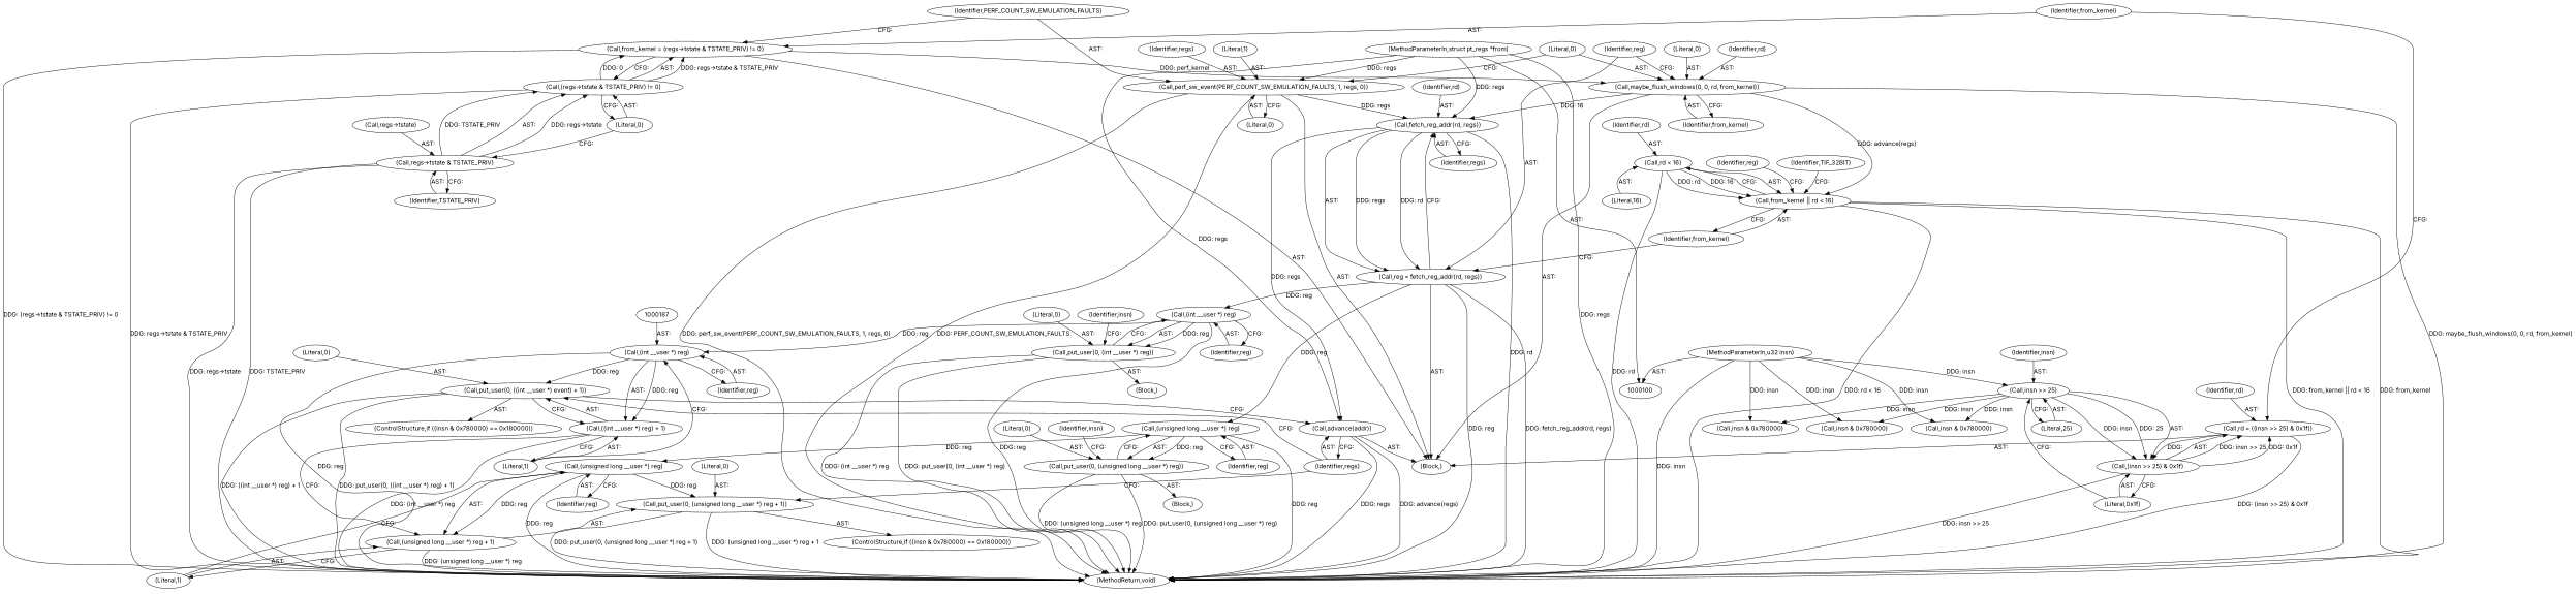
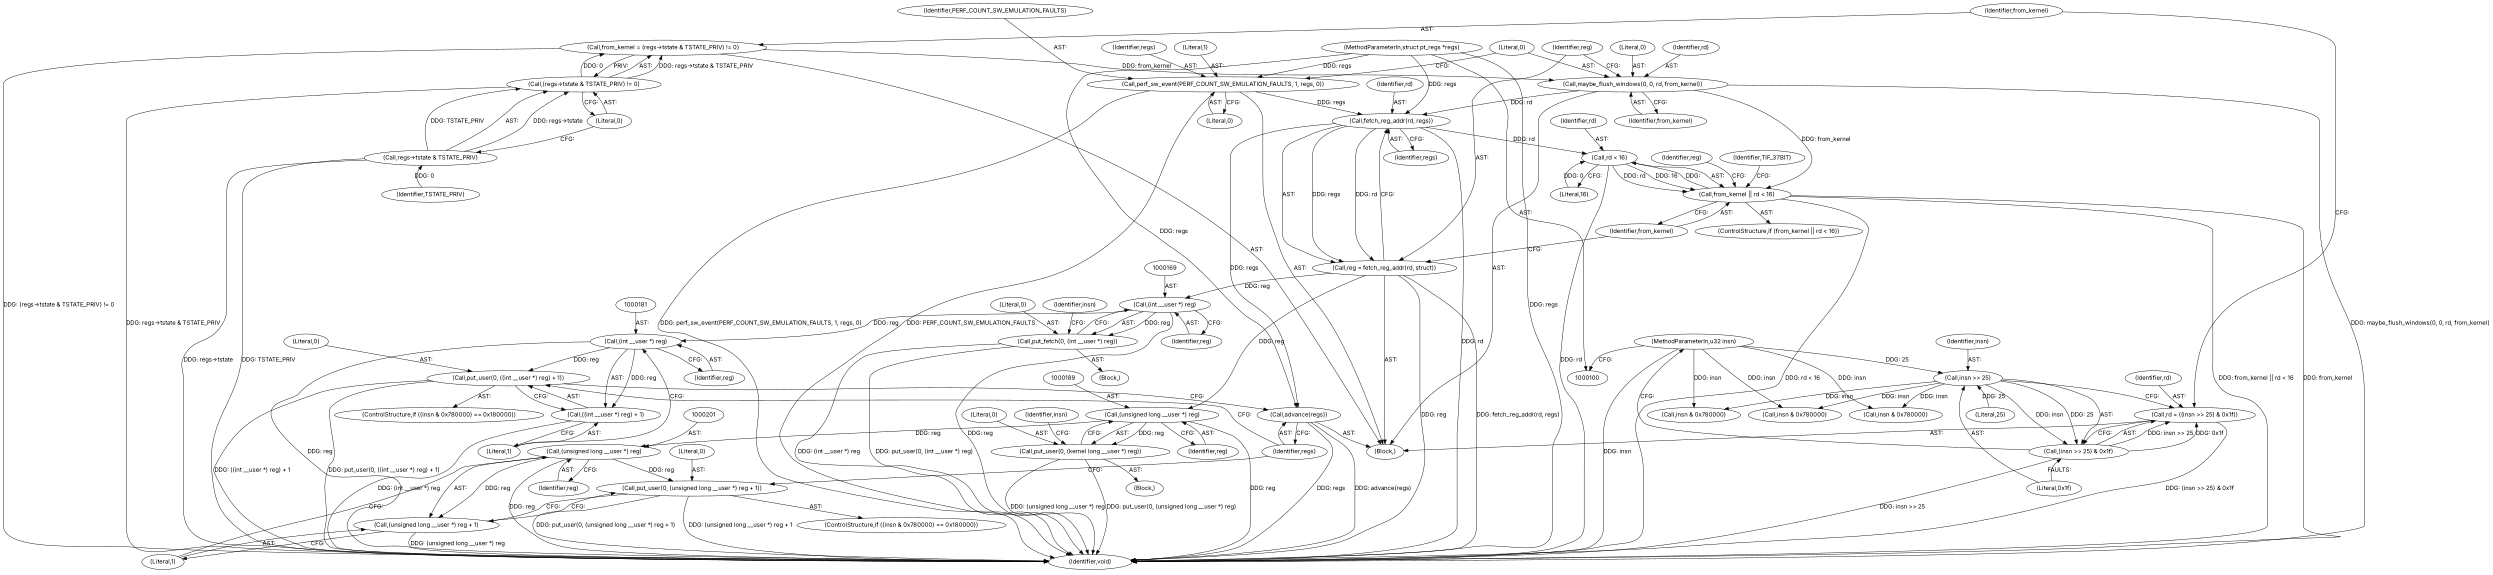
  digraph {
    fontname=Inter
    node [fontname=Inter]
    edge [fontname=Inter]
    n1 [label="(Call,fetch_reg_addr(rd, regs))"]
-   n2 [label="(Call,reg = fetch_reg_addr(rd, regs))"]
+   n2 [label="(Call,reg = fetch_reg_addr(rd, struct))"]
    n3 [label="(Call,rd < 16)"]
-   n4 [label="(Call,advance(addr))"]
-   n5 [label="(MethodReturn,void)"]
+   n4 [label="(Call,advance(regs))"]
+   n5 [label="(Identifier,void)"]
    n6 [label="(Identifier,regs)"]
    n7 [label="(Block,)"]
    n8 [label="(Call,(int __user *) reg)"]
    n9 [label="(Call,(unsigned long __user *) reg)"]
    n10 [label="(Call,from_kernel || rd < 16)"]
    n11 [label="(Literal,16)"]
    n12 [label="(Identifier,regs)"]
    n13 [label="(Call,maybe_flush_windows(0, 0, rd, from_kernel))"]
    n14 [label="(Identifier,from_kernel)"]
+   n15 [label="(ControlStructure,if (from_kernel || rd < 16))"]
    n16 [label="(Identifier,from_kernel)"]
    n17 [label="(Call,rd = ((insn >> 25) & 0x1f))"]
    n18 [label="(Call,(insn >> 25) & 0x1f)"]
    n19 [label="(Literal,0x1f)"]
    n20 [label="(Call,insn >> 25)"]
    n21 [label="(Call,insn & 0x780000)"]
    n22 [label="(Literal,25)"]
    n23 [label="(Call,insn & 0x780000)"]
    n24 [label="(Call,insn & 0x780000)"]
    n25 [label="(MethodParameterIn,u32 insn)"]
    1000100
    n27 [label="(Call,from_kernel = (regs->tstate & TSTATE_PRIV) != 0)"]
    n28 [label="(Call,(regs->tstate & TSTATE_PRIV) != 0)"]
    n29 [label="(Literal,0)"]
    n30 [label="(Call,regs->tstate & TSTATE_PRIV)"]
    n31 [label="(Identifier,TSTATE_PRIV)"]
    n32 [label="(Call,perf_sw_event(PERF_COUNT_SW_EMULATION_FAULTS, 1, regs, 0))"]
    n33 [label="(Literal,0)"]
-   n34 [label="(MethodParameterIn,struct pt_regs *from)"]
-   n35 [label="(Call,put_user(0, (int __user *) reg))"]
+   n34 [label="(MethodParameterIn,struct pt_regs *regs)"]
+   n35 [label="(Call,put_fetch(0, (int __user *) reg))"]
    n36 [label="(Call,(int __user *) reg)"]
    n37 [label="(Identifier,reg)"]
-   n38 [label="(Call,put_user(0, (unsigned long __user *) reg))"]
+   n38 [label="(Call,put_user(0, (kernel long __user *) reg))"]
    n39 [label="(Call,(unsigned long __user *) reg)"]
    n40 [label="(Identifier,reg)"]
    n41 [label="(Block,)"]
-   n42 [label="(Call,put_user(0, ((int __user *) event) + 1))"]
+   n42 [label="(Call,put_user(0, ((int __user *) reg) + 1))"]
    n43 [label="(Call,((int __user *) reg) + 1)"]
    n44 [label="(Identifier,reg)"]
    n45 [label="(ControlStructure,if ((insn & 0x780000) == 0x180000))"]
    n46 [label="(Literal,1)"]
    n47 [label="(Block,)"]
    n48 [label="(Call,put_user(0, (unsigned long __user *) reg + 1))"]
    n49 [label="(Call,(unsigned long __user *) reg + 1)"]
    n50 [label="(Identifier,reg)"]
    n51 [label="(ControlStructure,if ((insn & 0x780000) == 0x180000))"]
    n52 [label="(Literal,1)"]
    n53 [label="(Identifier,regs)"]
    n54 [label="(Literal,0)"]
    n55 [label="(Identifier,PERF_COUNT_SW_EMULATION_FAULTS)"]
    n56 [label="(Identifier,reg)"]
    n57 [label="(Identifier,from_kernel)"]
    n58 [label="(Literal,0)"]
    n59 [label="(Identifier,rd)"]
    n60 [label="(Literal,0)"]
    n61 [label="(Literal,0)"]
    n62 [label="(Identifier,insn)"]
    n63 [label="(Identifier,rd)"]
    n64 [label="(Literal,0)"]
    n65 [label="(Identifier,insn)"]
    n66 [label="(Identifier,rd)"]
    n67 [label="(Identifier,rd)"]
-   n68 [label="(Call,regs->tstate)"]
    n69 [label="(Identifier,insn)"]
-   n70 [label="(Identifier,TIF_32BIT)"]
+   n70 [label="(Identifier,TIF_37BIT)"]
    n71 [label="(Literal,1)"]
    n72 [label="(Literal,0)"]
    n73 [label="(Identifier,reg)"]
-   1000181 [label=1000187]
+   1000169
+   1000181
+   1000189
+   1000201
    n1 -> n2 [label="AST: "]
    n1 -> n2 [label="DDG: rd"]
    n1 -> n2 [label="DDG: regs"]
+   n1 -> n3 [label="DDG: rd"]
    n1 -> n4 [label="DDG: regs"]
    n1 -> n5 [label="DDG: rd"]
    n1 -> n6 [label="CFG: "]
    n2 -> n1 [label="CFG: "]
    n2 -> n5 [label="DDG: reg"]
    n2 -> n5 [label="DDG: fetch_reg_addr(rd, regs)"]
    n2 -> n7 [label="AST: "]
    n2 -> n8 [label="DDG: reg"]
    n2 -> n9 [label="DDG: reg"]
    n3 -> n5 [label="DDG: rd"]
    n3 -> n10 [label="AST: "]
    n3 -> n10 [label="DDG: rd"]
    n3 -> n10 [label="DDG: 16"]
+   n3 -> n11 [label="CFG: "]
    n4 -> n5 [label="DDG: regs"]
    n4 -> n5 [label="DDG: advance(regs)"]
    n4 -> n7 [label="AST: "]
    n4 -> n12 [label="CFG: "]
    n6 -> n1 [label="AST: "]
    n8 -> n5 [label="DDG: reg"]
    n8 -> n35 [label="AST: "]
    n8 -> n35 [label="DDG: reg"]
    n8 -> n36 [label="DDG: reg"]
    n8 -> n37 [label="CFG: "]
    n9 -> n5 [label="DDG: reg"]
    n9 -> n38 [label="AST: "]
    n9 -> n38 [label="DDG: reg"]
    n9 -> n39 [label="DDG: reg"]
    n9 -> n40 [label="CFG: "]
-   n10 -> n3 [label="CFG: "]
+   n10 -> n3 [label="DDG: "]
    n10 -> n5 [label="DDG: rd < 16"]
    n10 -> n5 [label="DDG: from_kernel || rd < 16"]
    n10 -> n5 [label="DDG: from_kernel"]
+   n10 -> n15 [label="AST: "]
    n10 -> n16 [label="CFG: "]
-   n11 -> n3 [label="AST: "]
+   n11 -> n3 [label="DDG: 0"]
    n12 -> n4 [label="AST: "]
    n12 -> n42 [label="CFG: "]
    n12 -> n48 [label="CFG: "]
-   n13 -> n1 [label="DDG: 16"]
+   n13 -> n1 [label="DDG: rd"]
    n13 -> n5 [label="DDG: maybe_flush_windows(0, 0, rd, from_kernel)"]
    n13 -> n7 [label="AST: "]
-   n13 -> n10 [label="DDG: advance(regs)"]
+   n13 -> n10 [label="DDG: from_kernel"]
    n13 -> n14 [label="CFG: "]
    n14 -> n13 [label="AST: "]
    n16 -> n2 [label="CFG: "]
    n16 -> n10 [label="AST: "]
    n17 -> n5 [label="DDG: (insn >> 25) & 0x1f"]
    n17 -> n7 [label="AST: "]
-   n17 -> n18 [label="DDG: "]
+   n17 -> n18 [label="CFG: "]
    n18 -> n5 [label="DDG: insn >> 25"]
    n18 -> n17 [label="AST: "]
    n18 -> n17 [label="DDG: insn >> 25"]
    n18 -> n17 [label="DDG: 0x1f"]
-   n18 -> n19 [label="CFG: "]
-   n19 -> n18 [label="AST: "]
-   n19 -> n20 [label="CFG: "]
+   n18 -> n25 [label="CFG: "]
+   n19 -> n18 [label="FAULTS: "]
+   n19 -> n20 [label="AST: "]
    n20 -> n18 [label="AST: "]
    n20 -> n18 [label="DDG: insn"]
    n20 -> n18 [label="DDG: 25"]
    n20 -> n21 [label="DDG: insn"]
-   n20 -> n22 [label="CFG: "]
+   n20 -> n17 [label="CFG: "]
    n20 -> n23 [label="DDG: insn"]
    n20 -> n24 [label="DDG: insn"]
-   n22 -> n20 [label="AST: "]
+   n22 -> n20 [label="DDG: 25"]
    n25 -> n5 [label="DDG: insn"]
-   n25 -> n20 [label="DDG: insn"]
+   n25 -> n20 [label="DDG: 25"]
    n25 -> n21 [label="DDG: insn"]
    n25 -> n23 [label="DDG: insn"]
    n25 -> n24 [label="DDG: insn"]
-   n25 -> 1000100 [label="AST: "]
+   n25 -> 1000100 [label="CFG: "]
    n27 -> n5 [label="DDG: (regs->tstate & TSTATE_PRIV) != 0"]
    n27 -> n7 [label="AST: "]
-   n27 -> n13 [label="DDG: perf_kernel"]
-   n27 -> n28 [label="CFG: "]
+   n27 -> n13 [label="DDG: from_kernel"]
+   n27 -> n28 [label="PRIV: "]
    n28 -> n5 [label="DDG: regs->tstate & TSTATE_PRIV"]
    n28 -> n27 [label="AST: "]
    n28 -> n27 [label="DDG: regs->tstate & TSTATE_PRIV"]
    n28 -> n27 [label="DDG: 0"]
    n28 -> n29 [label="CFG: "]
    n29 -> n28 [label="AST: "]
    n29 -> n30 [label="CFG: "]
    n30 -> n5 [label="DDG: regs->tstate"]
    n30 -> n5 [label="DDG: TSTATE_PRIV"]
    n30 -> n28 [label="AST: "]
    n30 -> n28 [label="DDG: regs->tstate"]
    n30 -> n28 [label="DDG: TSTATE_PRIV"]
-   n30 -> n31 [label="CFG: "]
-   n31 -> n30 [label="AST: "]
+   n31 -> n30 [label="DDG: 0"]
    n32 -> n1 [label="DDG: regs"]
    n32 -> n5 [label="DDG: perf_sw_event(PERF_COUNT_SW_EMULATION_FAULTS, 1, regs, 0)"]
    n32 -> n5 [label="DDG: PERF_COUNT_SW_EMULATION_FAULTS"]
    n32 -> n7 [label="AST: "]
    n32 -> n33 [label="CFG: "]
    n33 -> n32 [label="AST: "]
    n34 -> n1 [label="DDG: regs"]
    n34 -> n4 [label="DDG: regs"]
    n34 -> n5 [label="DDG: regs"]
    n34 -> 1000100 [label="AST: "]
    n34 -> n32 [label="DDG: regs"]
    n35 -> n5 [label="DDG: (int __user *) reg"]
    n35 -> n5 [label="DDG: put_user(0, (int __user *) reg)"]
    n35 -> n8 [label="CFG: "]
    n35 -> n41 [label="AST: "]
    n36 -> n5 [label="DDG: reg"]
    n36 -> n42 [label="DDG: reg"]
    n36 -> n43 [label="AST: "]
    n36 -> n43 [label="DDG: reg"]
    n36 -> n44 [label="CFG: "]
    n37 -> n8 [label="AST: "]
    n38 -> n5 [label="DDG: (unsigned long __user *) reg"]
    n38 -> n5 [label="DDG: put_user(0, (unsigned long __user *) reg)"]
    n38 -> n9 [label="CFG: "]
    n38 -> n47 [label="AST: "]
    n39 -> n5 [label="DDG: reg"]
    n39 -> n48 [label="DDG: reg"]
    n39 -> n49 [label="AST: "]
    n39 -> n49 [label="DDG: reg"]
    n39 -> n50 [label="CFG: "]
    n40 -> n9 [label="AST: "]
    n42 -> n4 [label="CFG: "]
    n42 -> n5 [label="DDG: ((int __user *) reg) + 1"]
    n42 -> n5 [label="DDG: put_user(0, ((int __user *) reg) + 1)"]
    n42 -> n43 [label="CFG: "]
    n42 -> n45 [label="AST: "]
    n43 -> n5 [label="DDG: (int __user *) reg"]
    n43 -> n42 [label="AST: "]
    n43 -> n46 [label="CFG: "]
    n44 -> n36 [label="AST: "]
    n46 -> n36 [label="CFG: "]
    n46 -> n43 [label="AST: "]
    n48 -> n5 [label="DDG: put_user(0, (unsigned long __user *) reg + 1)"]
    n48 -> n5 [label="DDG: (unsigned long __user *) reg + 1"]
-   n43 -> n49 [label="CFG: "]
+   n48 -> n49 [label="CFG: "]
    n48 -> n51 [label="AST: "]
    n49 -> n5 [label="DDG: (unsigned long __user *) reg"]
-   n49 -> n48 [label="AST: "]
+   n49 -> n48 [label="CFG: "]
    n49 -> n52 [label="CFG: "]
    n50 -> n39 [label="AST: "]
    n52 -> n39 [label="CFG: "]
    n52 -> n49 [label="AST: "]
    n53 -> n32 [label="AST: "]
    n54 -> n38 [label="AST: "]
-   n55 -> n27 [label="CFG: "]
    n55 -> n32 [label="AST: "]
    n56 -> n10 [label="CFG: "]
    n57 -> n17 [label="CFG: "]
    n57 -> n27 [label="AST: "]
    n58 -> n42 [label="AST: "]
    n59 -> n17 [label="AST: "]
    n60 -> n13 [label="AST: "]
    n61 -> n13 [label="AST: "]
    n61 -> n32 [label="CFG: "]
    n62 -> n38 [label="CFG: "]
    n63 -> n13 [label="AST: "]
    n64 -> n48 [label="AST: "]
    n65 -> n35 [label="CFG: "]
    n66 -> n1 [label="AST: "]
    n67 -> n3 [label="AST: "]
-   n68 -> n30 [label="AST: "]
    n69 -> n20 [label="AST: "]
    n70 -> n10 [label="CFG: "]
    n71 -> n32 [label="AST: "]
    n72 -> n35 [label="AST: "]
    n73 -> n2 [label="AST: "]
    n73 -> n13 [label="CFG: "]
+   1000169 -> n8 [label="AST: "]
    1000181 -> n36 [label="AST: "]
+   1000189 -> n9 [label="AST: "]
+   1000201 -> n39 [label="AST: "]
  }
